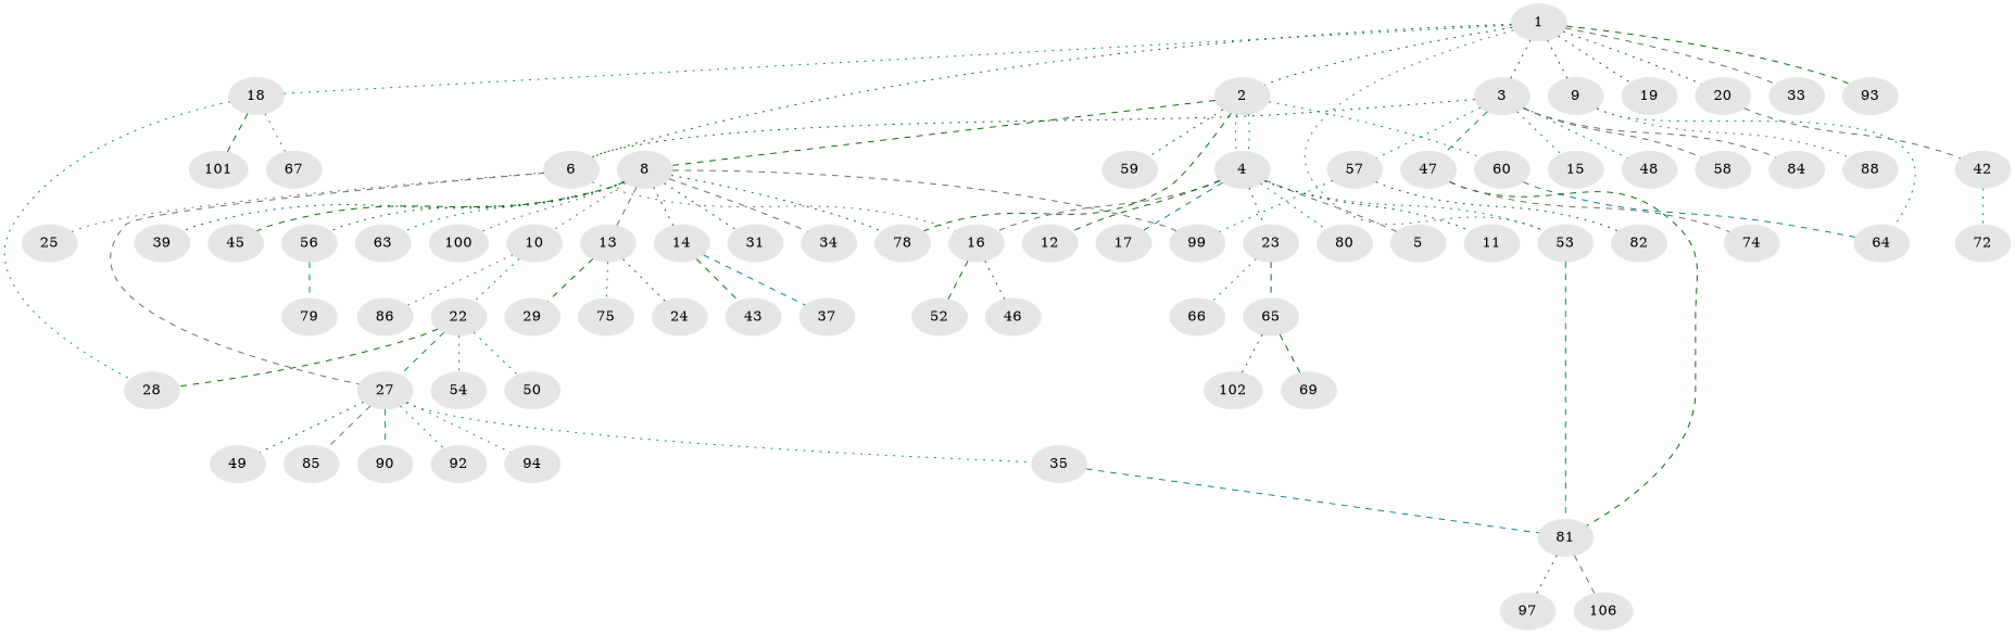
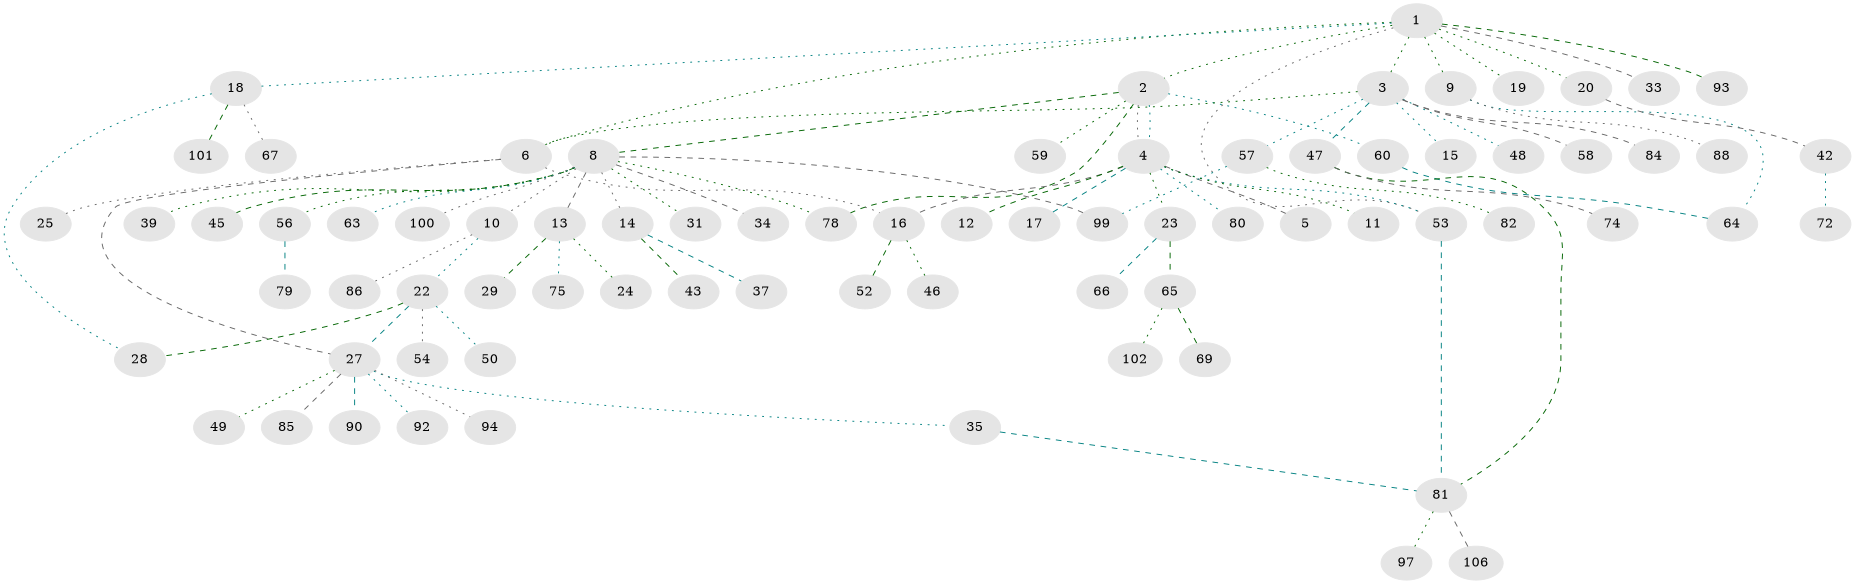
  graph {
    node [color=gray90 style=filled]
    edge [color=darkgreen style=dotted]
    1 [super="+36"]
    2 [super="+83"]
    3 [super="+50"]
    6 [super="+7"]
    9 [super="+61"]
    18 [super="+55"]
    19
    20 [super="+91"]
    33
    53
    93
    4 [super="+30"]
    8 [super="+44"]
    59
    60
    78
    15
    47
    48 [super="+71"]
    57 [super="+104"]
    58
    84
    16 [super="+38"]
    25 [super="+62"]
    27 [super="+87"]
    n26 [label=64]
    88
    28 [super="+73"]
    67
    101
    42 [super="+103"]
    81 [super="+95"]
    5 [super="+76"]
    11
    12
    17 [super="+26"]
    23 [super="+98"]
    80
    10 [super="+40"]
    13 [super="+21"]
    14
    31 [super="+96"]
    34
    39 [super="+64"]
    45 [super="+105"]
    56
    63
    99
    100
    74
    n51 [label=82]
    46
    52
    65 [super="+70"]
    66
    35 [super="+82"]
    49
    85
    90
    92
    94
    22 [super="+41"]
    86
    24
    29
    75
    37
    43
    79
    n70 [label=50]
    54
    72 [super="+77"]
    69
    102
    97
    106
    1 -- 2
    1 -- 3
    1 -- 6
    1 -- 9
    1 -- 18 [color=teal]
    1 -- 19
    1 -- 20
    1 -- 33 [color=gray40 style=dashed]
    1 -- 53 [color=gray40]
    1 -- 93 [style=dashed]
    2 -- 4 [color=gray40]
    2 -- 4 [color=teal]
    2 -- 8 [style=dashed]
    2 -- 59
    2 -- 60 [color=teal]
    2 -- 78 [style=dashed]
    3 -- 6
    3 -- 15 [color=teal]
    3 -- 47 [color=teal style=dashed]
    3 -- 48 [color=teal]
    3 -- 57 [color=teal]
    3 -- 58 [color=gray40 style=dashed]
    3 -- 84 [color=gray40 style=dashed]
    6 -- 16 [color=gray40]
    6 -- 25 [color=gray40]
    6 -- 27 [color=gray40 style=dashed]
    9 -- n26 [color=teal]
    9 -- 88 [color=gray40]
    18 -- 28 [color=teal]
    18 -- 67 [color=gray40]
    18 -- 101 [style=dashed]
    20 -- 42 [color=gray40 style=dashed]
    53 -- 81 [color=teal style=dashed]
    4 -- 53 [color=teal]
    4 -- 16 [color=gray40 style=dashed]
    4 -- 5 [color=gray40 style=dashed]
    4 -- 11
    4 -- 12 [style=dashed]
    4 -- 17 [color=teal style=dashed]
    4 -- 23
    4 -- 80 [color=teal]
    8 -- 78
    8 -- 10 [color=gray40]
    8 -- 13 [color=gray40 style=dashed]
-   8 -- 14
+   8 -- 14 [color=gray40]
    8 -- 31
    8 -- 34 [color=gray40 style=dashed]
    8 -- 39
    8 -- 45 [style=dashed]
    8 -- 56
    8 -- 63 [color=teal]
    8 -- 99 [color=gray40 style=dashed]
    8 -- 100 [color=gray40]
    60 -- n26 [color=teal style=dashed]
    47 -- 81 [style=dashed]
    47 -- 74 [color=gray40 style=dashed]
    57 -- 99 [color=teal]
    57 -- n51
    16 -- 46
    16 -- 52 [style=dashed]
    27 -- 35 [color=teal]
    27 -- 49
    27 -- 85 [color=gray40 style=dashed]
    27 -- 90 [color=teal style=dashed]
    27 -- 92 [color=teal]
    27 -- 94 [color=gray40]
    42 -- 72 [color=teal]
    81 -- 97
    81 -- 106 [color=gray40 style=dashed]
    23 -- 65 [style=dashed weight=2]
-   23 -- 66 [color=teal]
+   23 -- 66 [color=teal style=dashed]
    10 -- 22 [color=teal]
    10 -- 86 [color=gray40]
    13 -- 24
    13 -- 29 [style=dashed]
    13 -- 75 [color=teal]
    14 -- 37 [color=teal style=dashed]
    14 -- 43 [style=dashed]
    56 -- 79 [color=teal style=dashed]
    65 -- 69 [style=dashed]
    65 -- 102
    35 -- 81 [color=teal style=dashed]
    22 -- 27 [color=teal style=dashed]
    22 -- 28 [style=dashed]
    22 -- n70 [color=teal]
    22 -- 54 [color=gray40]
  }
